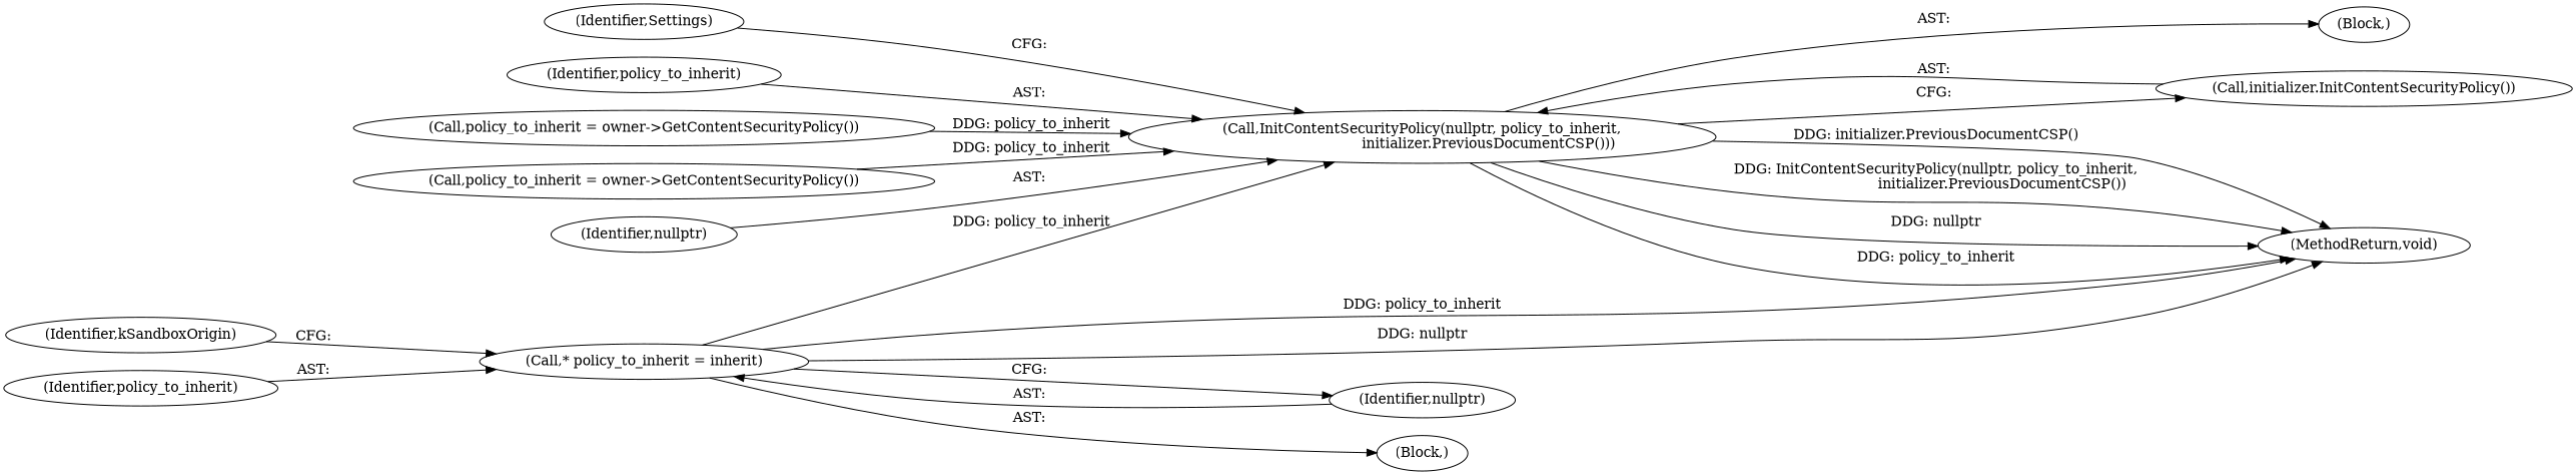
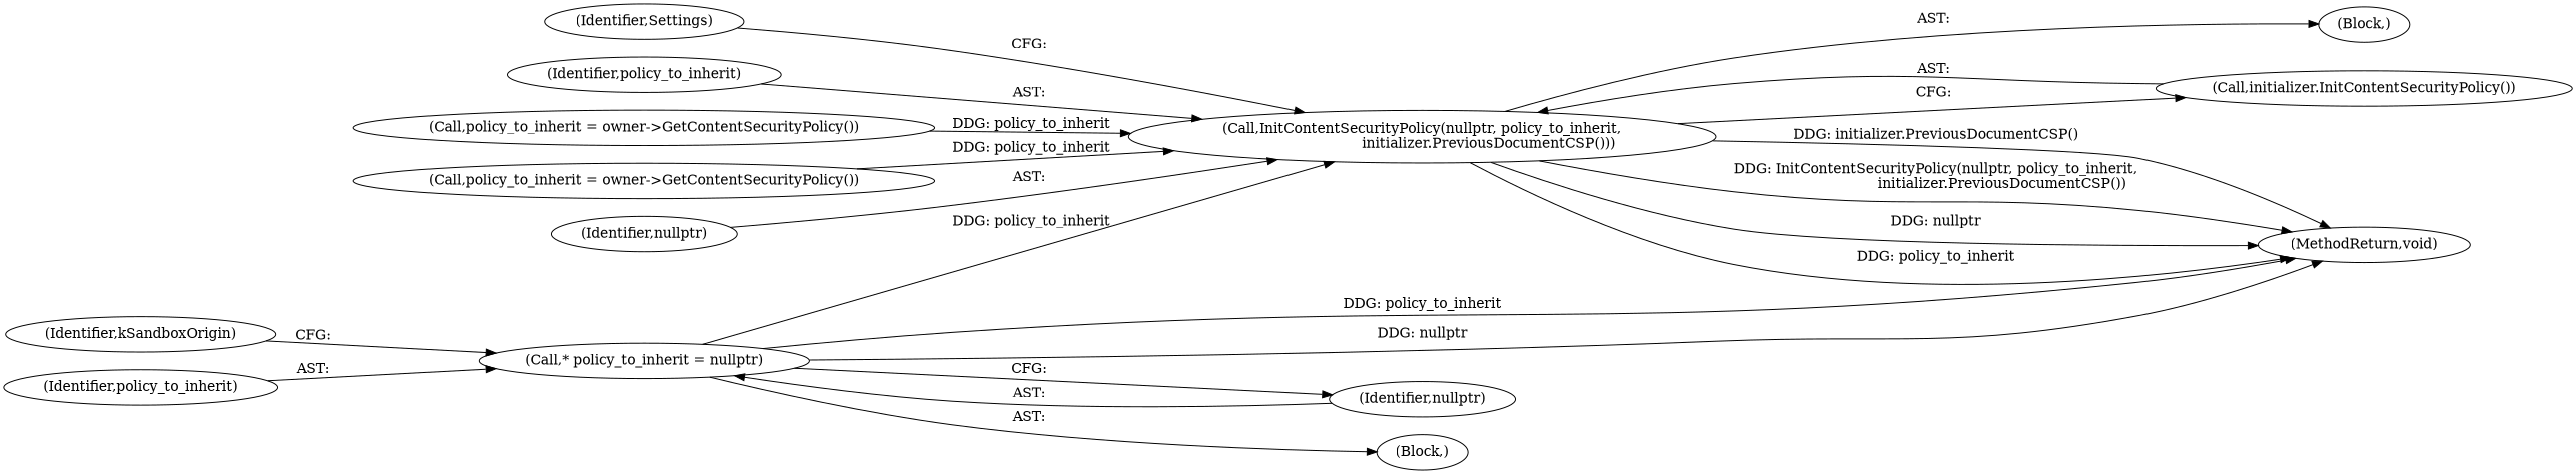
  digraph {
    rankdir=LR
-   n1 [label="(Call,* policy_to_inherit = inherit)"]
+   n1 [label="(Call,* policy_to_inherit = nullptr)"]
    n2 [label="(Call,InitContentSecurityPolicy(nullptr, policy_to_inherit,\n                              initializer.PreviousDocumentCSP()))"]
    n3 [label="(MethodReturn,void)"]
    n4 [label="(Identifier,nullptr)"]
    n5 [label="(Block,)"]
    n6 [label="(Call,initializer.InitContentSecurityPolicy())"]
    n7 [label="(Block,)"]
    n8 [label="(Identifier,Settings)"]
    n9 [label="(Identifier,policy_to_inherit)"]
    n10 [label="(Identifier,kSandboxOrigin)"]
    n11 [label="(Call,policy_to_inherit = owner->GetContentSecurityPolicy())"]
    n12 [label="(Call,policy_to_inherit = owner->GetContentSecurityPolicy())"]
    n13 [label="(Identifier,nullptr)"]
    n14 [label="(Identifier,policy_to_inherit)"]
    n1 -> n2 [label="DDG: policy_to_inherit"]
    n1 -> n3 [label="DDG: policy_to_inherit"]
    n1 -> n3 [label="DDG: nullptr"]
    n1 -> n4 [label="CFG: "]
    n1 -> n5 [label="AST: "]
    n2 -> n3 [label="DDG: initializer.PreviousDocumentCSP()"]
    n2 -> n3 [label="DDG: InitContentSecurityPolicy(nullptr, policy_to_inherit,\n                              initializer.PreviousDocumentCSP())"]
    n2 -> n3 [label="DDG: nullptr"]
    n2 -> n3 [label="DDG: policy_to_inherit"]
    n2 -> n6 [label="CFG: "]
    n2 -> n7 [label="AST: "]
    n4 -> n1 [label="AST: "]
    n6 -> n2 [label="AST: "]
    n8 -> n2 [label="CFG: "]
    n9 -> n2 [label="AST: "]
    n10 -> n1 [label="CFG: "]
    n11 -> n2 [label="DDG: policy_to_inherit"]
    n12 -> n2 [label="DDG: policy_to_inherit"]
    n13 -> n2 [label="AST: "]
    n14 -> n1 [label="AST: "]
  }
